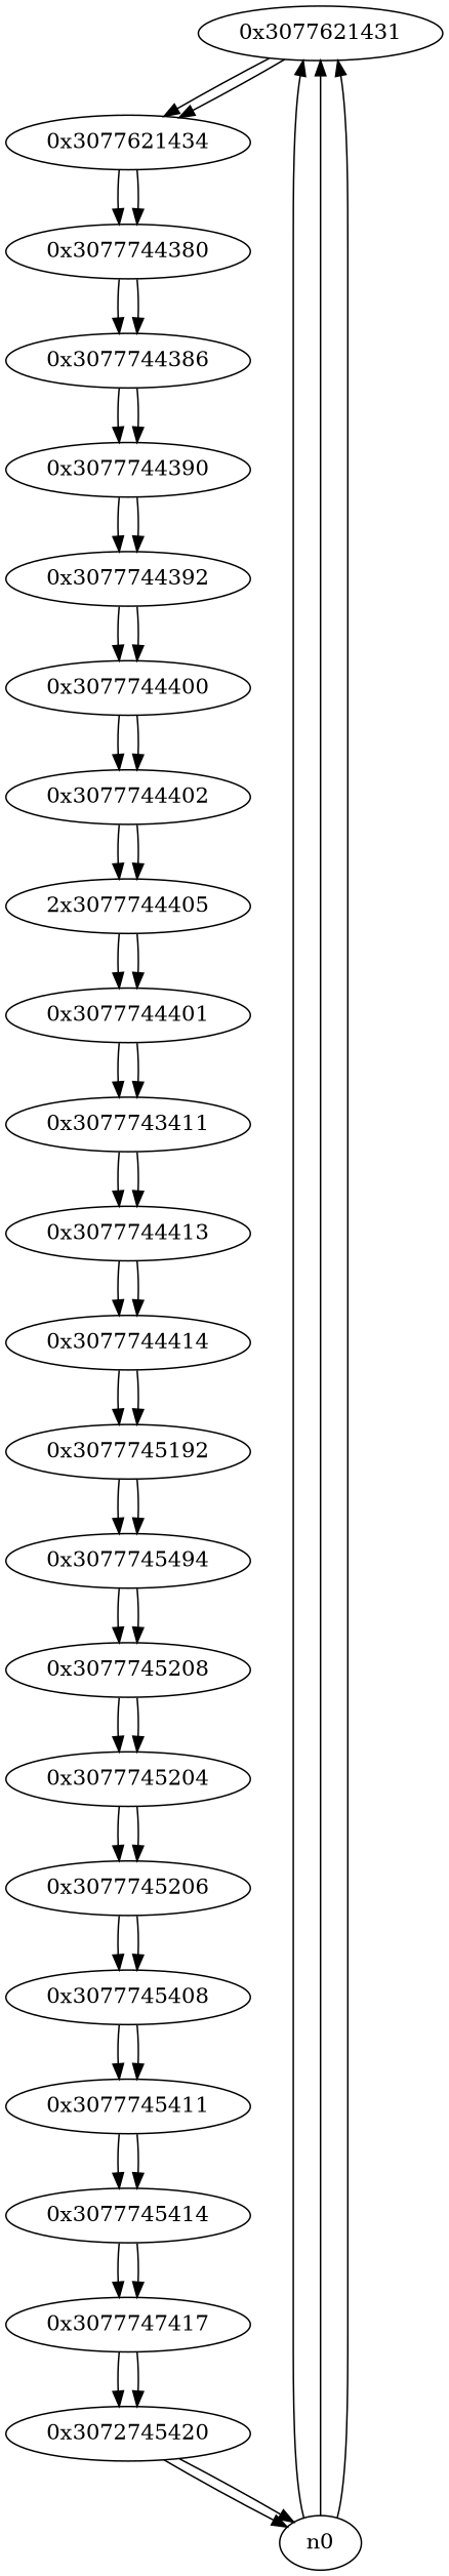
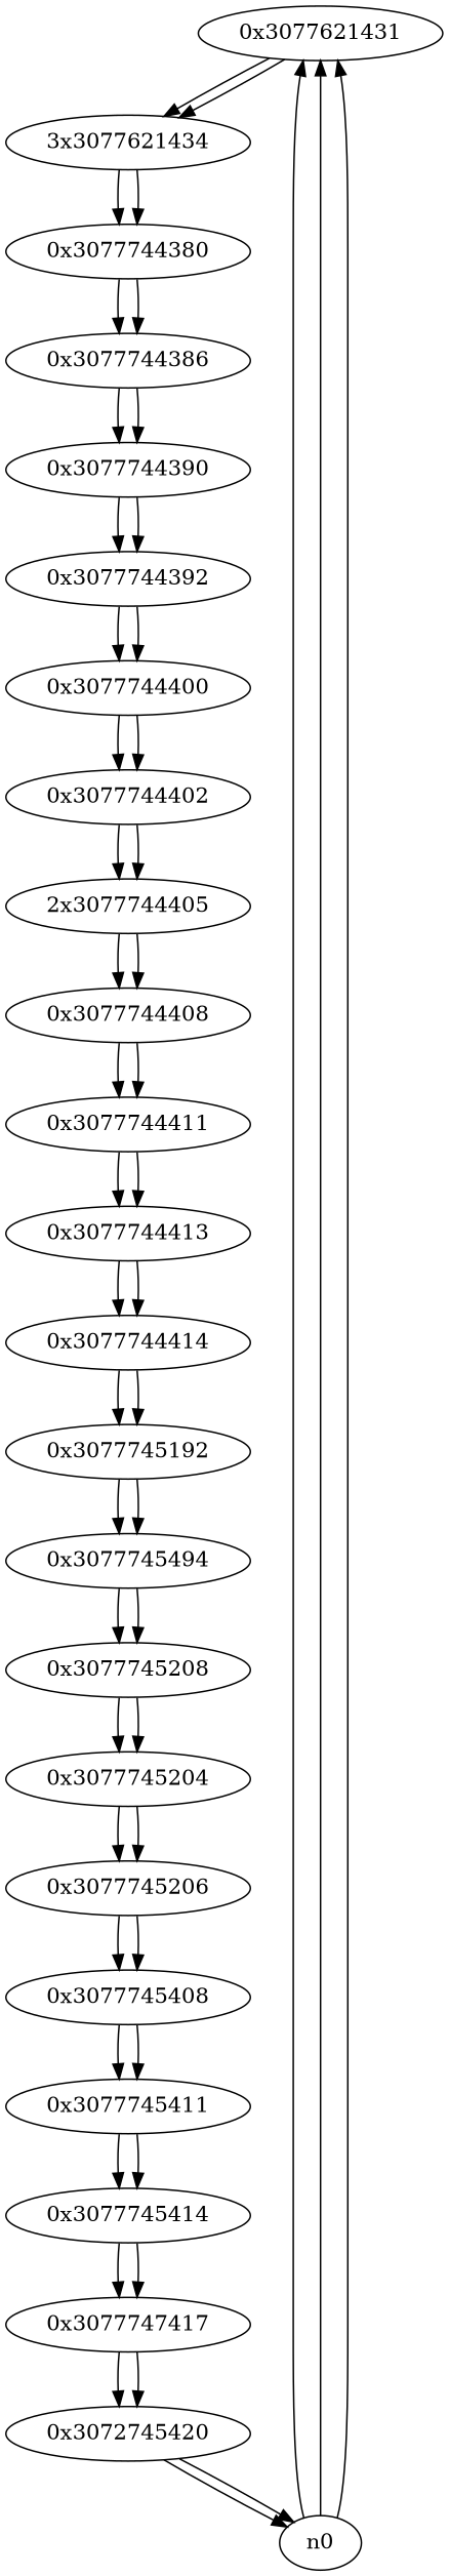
  digraph {
    n1 [label="0x3077621431"]
-   n2 [label="0x3077621434"]
+   n2 [label="3x3077621434"]
    n3 [label="0x3077744380"]
    n4 [label="0x3077744386"]
    n0
    n5 [label="0x3077744390"]
    n6 [label="0x3077744392"]
    n7 [label="0x3077744400"]
    n8 [label="0x3077744402"]
    n9 [label="2x3077744405"]
-   n10 [label="0x3077744401"]
-   n11 [label="0x3077743411"]
+   n10 [label="0x3077744408"]
+   n11 [label="0x3077744411"]
    n12 [label="0x3077744413"]
    n13 [label="0x3077744414"]
    n14 [label="0x3077745192"]
    n15 [label="0x3077745494"]
    n16 [label="0x3077745208"]
    n17 [label="0x3077745204"]
    n18 [label="0x3077745206"]
    n19 [label="0x3077745408"]
    n20 [label="0x3077745411"]
    n21 [label="0x3077745414"]
    n22 [label="0x3077747417"]
    n23 [label="0x3072745420"]
    n1 -> n2
    n1 -> n2
    n2 -> n3
    n2 -> n3
    n3 -> n4
    n3 -> n4
    n4 -> n5
    n4 -> n5
    n0 -> n1
    n0 -> n1
    n0 -> n1
    n5 -> n6
    n5 -> n6
    n6 -> n7
    n6 -> n7
    n7 -> n8
    n7 -> n8
    n8 -> n9
    n8 -> n9
    n9 -> n10
    n9 -> n10
    n10 -> n11
    n10 -> n11
    n11 -> n12
    n11 -> n12
    n12 -> n13
    n12 -> n13
    n13 -> n14
    n13 -> n14
    n14 -> n15
    n14 -> n15
    n15 -> n16
    n15 -> n16
    n16 -> n17
    n16 -> n17
    n17 -> n18
    n17 -> n18
    n18 -> n19
    n18 -> n19
    n19 -> n20
    n19 -> n20
    n20 -> n21
    n20 -> n21
    n21 -> n22
    n21 -> n22
    n22 -> n23
    n22 -> n23
    n23 -> n0
    n23 -> n0
  }
